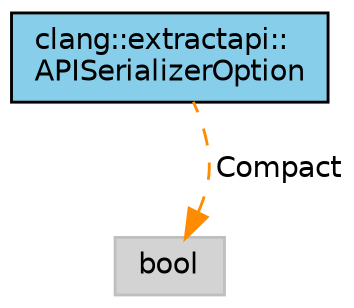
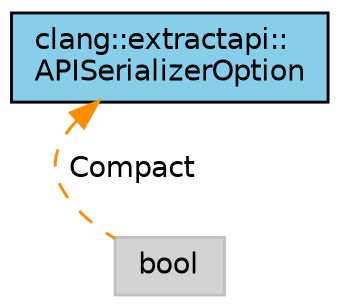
  digraph {
    node [fontname=Helvetica fontsize=10 shape=record style=filled]
    n1 [color=black fillcolor=skyblue fontcolor=black height=0.2 label="clang::extractapi::\lAPISerializerOption" width=0.4]
    n2 [color=grey75 height=0.2 label=bool width=0.4 fillcolor=lightgrey]
-   n2 -> n1 [color=darkorange dir=back fontname=Helvetica fontsize=10 label=" Compact" labelfontname=Helvetica labelfontsize=10 style=dashed]
+   n1 -> n2 [color=darkorange dir=back fontname=Helvetica fontsize=10 label=" Compact" labelfontname=Helvetica labelfontsize=10 style=dashed]
  }
